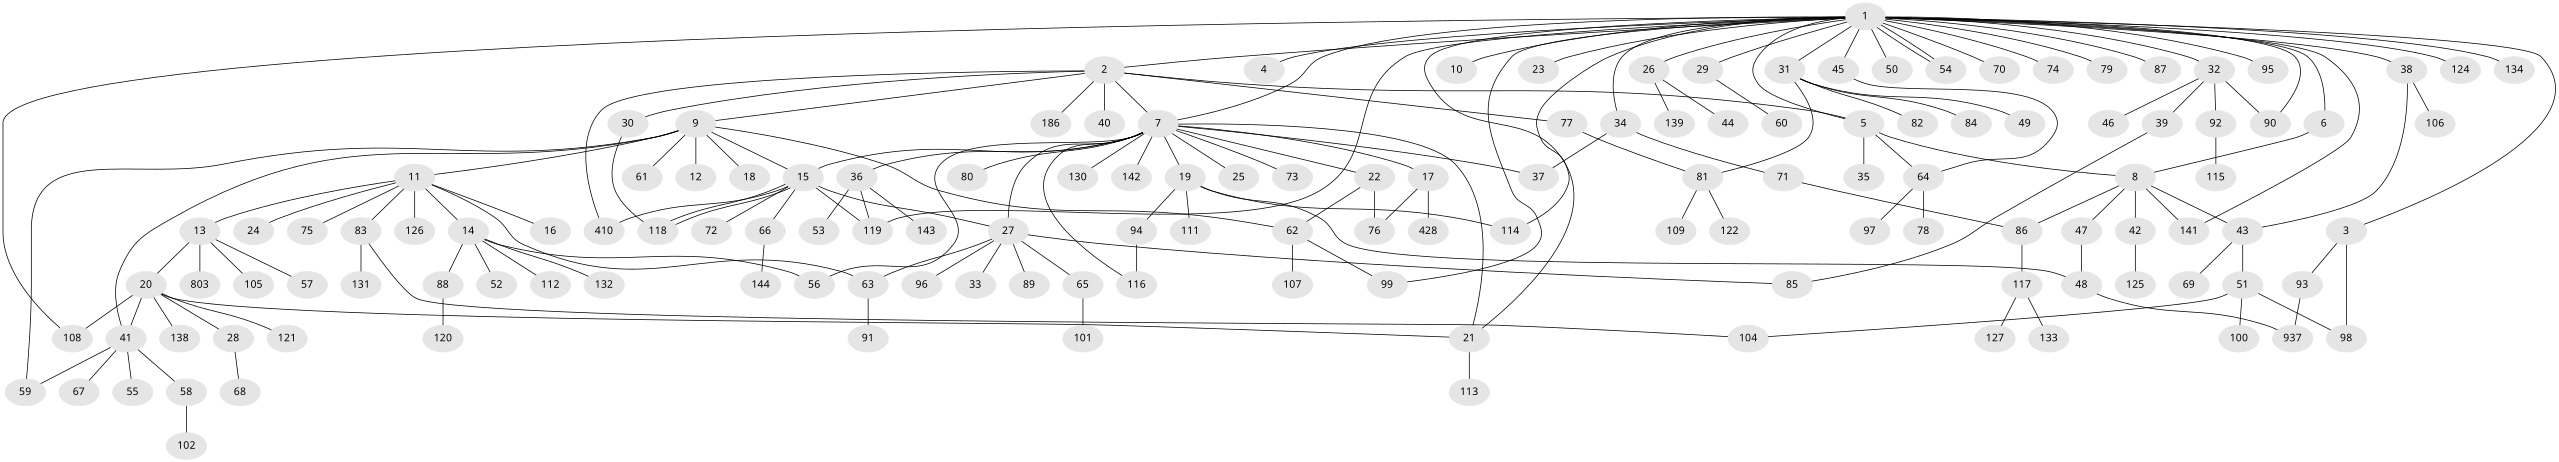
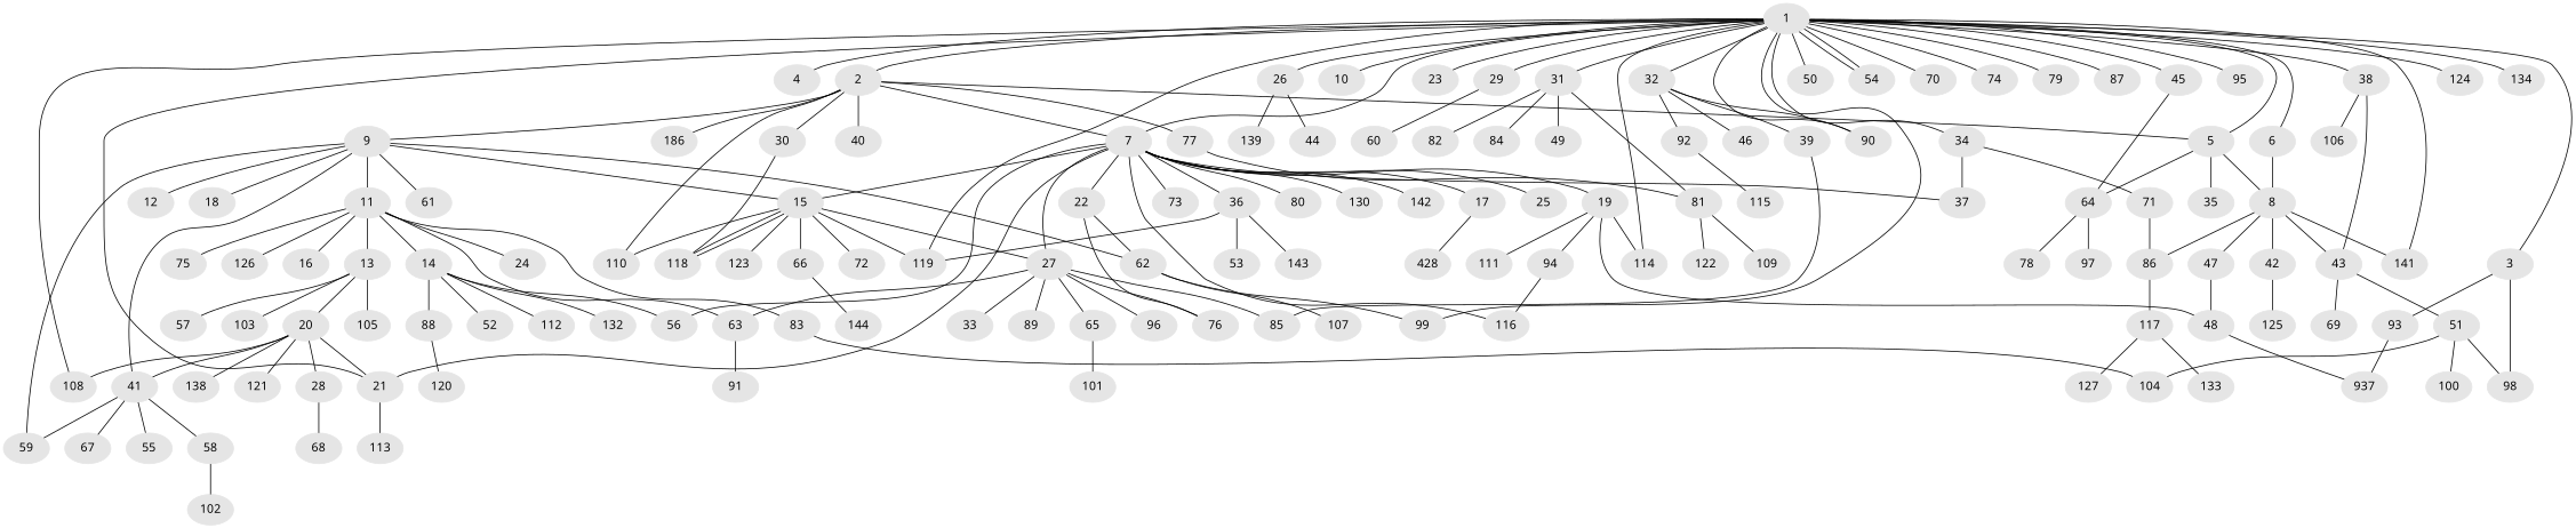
  graph {
    fontname="Noto Sans"
    node [color=gray90 fontname="Noto Sans" style=filled]
    edge [fontname="Noto Sans"]
    1
    2
    3
    4
    5
    6
    7
    10
    21
    23
    26
    29
    31
    32
    34
    38
    45
    50
    54
    70
    74
    79
    87
    90
    95
    99
    108
    114
    119
    124
    134
    141
    9
    30
    40
    77
-   110 [label=410]
+   110
    n38 [label=186]
    93
    98
    8
    35
    64
    27
    15
    17
    19
    22
    25
    36
    37
    56
    73
    80
    116
    130
    142
    113
    44
    139
    63
    76
    33
    65
    85
    89
    96
    60
    49
    81
    82
    84
    39
    46
    92
    71
    43
    106
    11
    12
    18
    41
    59
    61
    62
    118
    n87 [label=937]
    42
    47
    86
    78
    97
    66
    72
+   123
    n96 [label=428]
    48
    94
    111
    53
    143
    125
    51
    69
    117
    13
    14
    16
    24
    75
    83
    126
    55
    58
    67
    107
    20
    57
-   103 [label=803]
+   103
    105
    52
    88
    112
    132
    91
    104
-   131
    28
    121
    138
    120
    144
    68
    101
    109
    122
    115
    102
    100
    127
    133
    1 -- 2
    1 -- 3
    1 -- 4
    1 -- 5
    1 -- 6
    1 -- 7
    1 -- 10
    1 -- 21
    1 -- 23
    1 -- 26
    1 -- 29
    1 -- 31
    1 -- 32
    1 -- 34
    1 -- 38
    1 -- 45
    1 -- 50
    1 -- 54
    1 -- 54
    1 -- 70
    1 -- 74
    1 -- 79
    1 -- 87
    1 -- 90
    1 -- 95
    1 -- 99
    1 -- 108
    1 -- 114
    1 -- 119
    1 -- 124
    1 -- 134
    1 -- 141
    2 -- 5
    2 -- 7
    2 -- 9
    2 -- 30
    2 -- 40
    2 -- 77
    2 -- 110
    2 -- n38
    3 -- 93
    3 -- 98
    5 -- 8
    5 -- 35
    5 -- 64
    6 -- 8
    7 -- 21
    7 -- 27
    7 -- 15
    7 -- 17
    7 -- 19
    7 -- 22
    7 -- 25
    7 -- 36
    7 -- 37
    7 -- 56
    7 -- 73
    7 -- 80
    7 -- 116
    7 -- 130
    7 -- 142
    21 -- 113
    26 -- 44
    26 -- 139
    29 -- 60
    31 -- 49
    31 -- 81
    31 -- 82
    31 -- 84
    32 -- 90
    32 -- 39
    32 -- 46
    32 -- 92
    34 -- 37
    34 -- 71
    38 -- 43
    38 -- 106
    45 -- 64
    9 -- 15
    9 -- 11
    9 -- 12
    9 -- 18
    9 -- 41
    9 -- 59
    9 -- 61
    9 -- 62
    30 -- 118
    77 -- 81
    93 -- n87
    8 -- 141
    8 -- 43
    8 -- 42
    8 -- 47
    8 -- 86
    64 -- 78
    64 -- 97
    27 -- 63
-   17 -- 76
+   27 -- 76
    27 -- 33
    27 -- 65
    27 -- 85
    27 -- 89
    27 -- 96
    15 -- 119
    15 -- 110
    15 -- 27
    15 -- 118
    15 -- 118
    15 -- 66
    15 -- 72
+   15 -- 123
    17 -- n96
    19 -- 114
    19 -- 48
    19 -- 94
    19 -- 111
    22 -- 76
    22 -- 62
    36 -- 119
    36 -- 53
    36 -- 143
    63 -- 91
    65 -- 101
    81 -- 109
    81 -- 122
    39 -- 85
    92 -- 115
    71 -- 86
    43 -- 51
    43 -- 69
    11 -- 63
    11 -- 13
    11 -- 14
    11 -- 16
    11 -- 24
    11 -- 75
    11 -- 83
    11 -- 126
    41 -- 59
    41 -- 55
    41 -- 58
    41 -- 67
    62 -- 99
    62 -- 107
    42 -- 125
    47 -- 48
    86 -- 117
    66 -- 144
    48 -- n87
    94 -- 116
    51 -- 98
    51 -- 104
    51 -- 100
    117 -- 127
    117 -- 133
    13 -- 20
    13 -- 57
    13 -- 103
    13 -- 105
    14 -- 56
    14 -- 52
    14 -- 88
    14 -- 112
    14 -- 132
    83 -- 104
-   83 -- 131
    58 -- 102
    20 -- 21
    20 -- 108
    20 -- 41
    20 -- 28
    20 -- 121
    20 -- 138
    88 -- 120
    28 -- 68
  }
